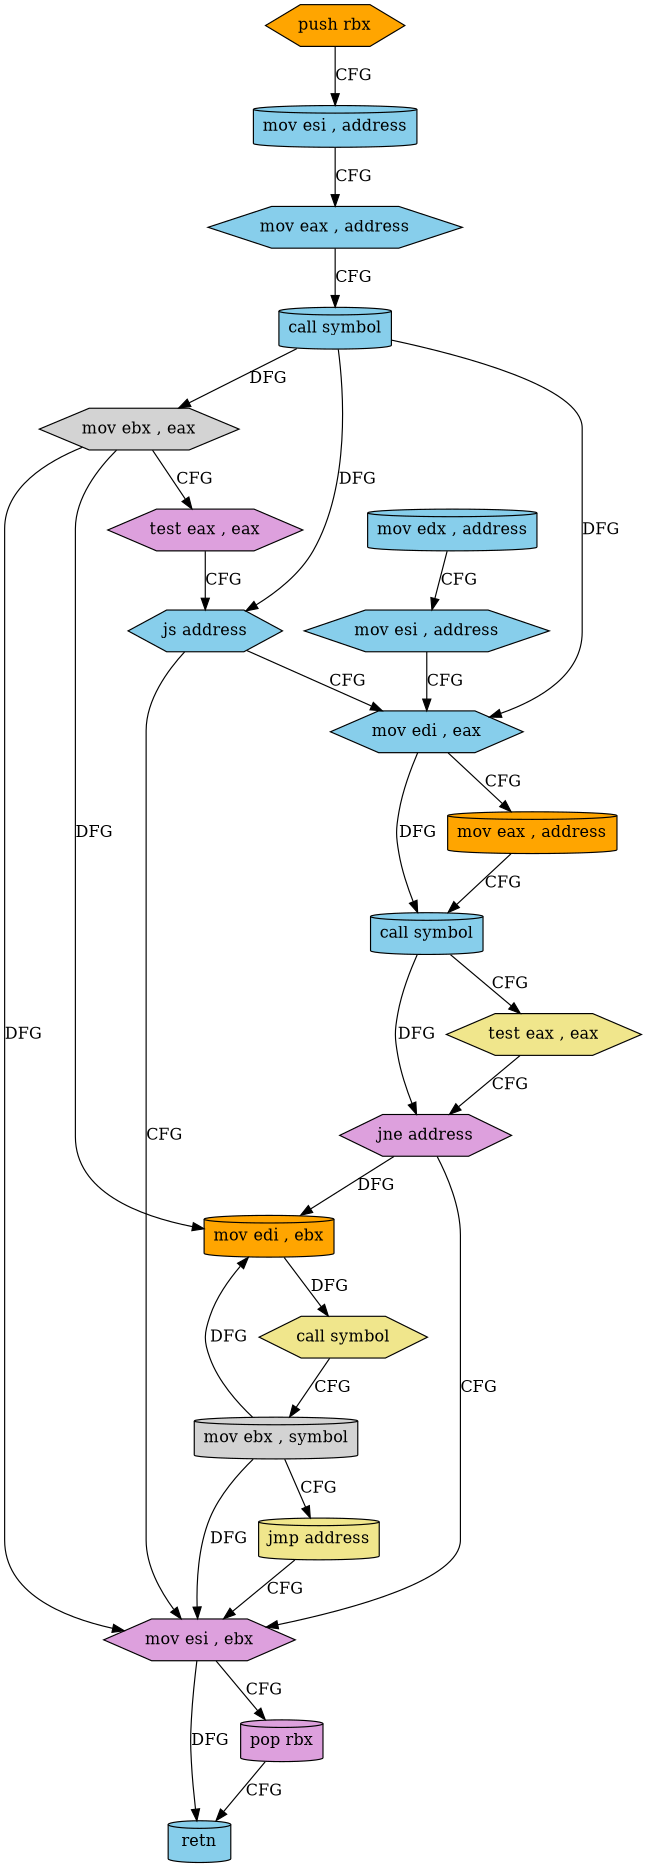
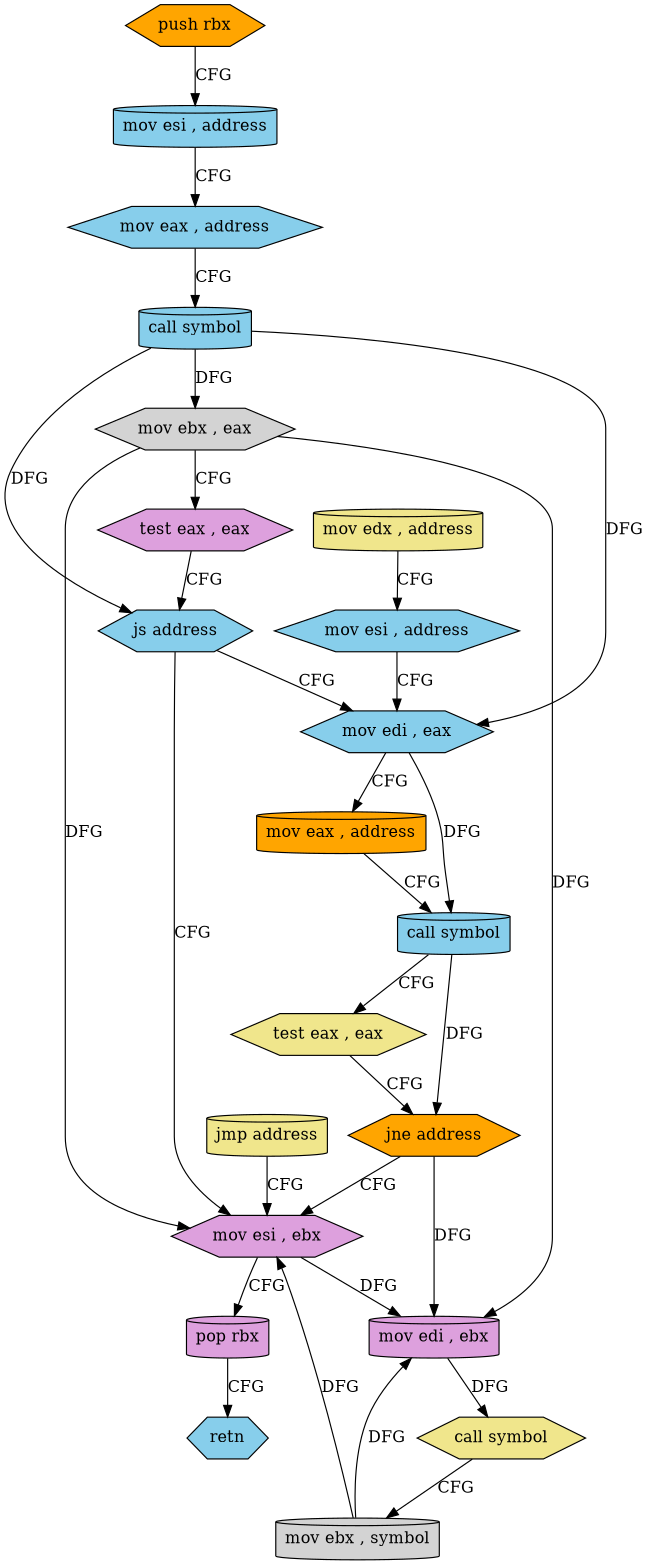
  digraph {
    node [fillcolor=skyblue shape=hexagon style=filled]
    n1 [fillcolor=orange label="push rbx"]
    n2 [label="mov esi , address" shape=cylinder]
    n3 [label="mov eax , address"]
    n4 [label="call symbol" shape=cylinder]
    n5 [fillcolor=lightgrey label="mov ebx , eax"]
    n6 [label="js address"]
    n7 [label="mov edi , eax"]
    n8 [fillcolor=plum label="test eax , eax"]
    n9 [fillcolor=plum label="mov esi , ebx"]
-   n10 [fillcolor=orange label="mov edi , ebx" shape=cylinder]
+   n10 [fillcolor=plum label="mov edi , ebx" shape=cylinder]
    n11 [fillcolor=orange label="mov eax , address" shape=cylinder]
    n12 [label="call symbol" shape=cylinder]
    n13 [fillcolor=plum label="pop rbx" shape=cylinder]
-   n14 [label=retn shape=cylinder]
+   n14 [label=retn]
    n15 [fillcolor=khaki label="call symbol"]
-   n16 [label="mov edx , address" shape=cylinder]
+   n16 [fillcolor=khaki label="mov edx , address" shape=cylinder]
    n17 [label="mov esi , address"]
    n18 [fillcolor=khaki label="test eax , eax"]
-   n19 [fillcolor=plum label="jne address"]
+   n19 [fillcolor=orange label="jne address"]
    n20 [fillcolor=lightgrey label="mov ebx , symbol" shape=cylinder]
    n21 [fillcolor=khaki label="jmp address" shape=cylinder]
    n1 -> n2 [label=CFG]
    n2 -> n3 [label=CFG]
    n3 -> n4 [label=CFG]
    n4 -> n5 [label=DFG]
    n4 -> n6 [label=DFG]
    n4 -> n7 [label=DFG]
    n5 -> n8 [label=CFG]
    n5 -> n9 [label=DFG]
    n5 -> n10 [label=DFG]
    n6 -> n7 [label=CFG]
    n6 -> n9 [label=CFG]
    n7 -> n11 [label=CFG]
    n7 -> n12 [label=DFG]
    n8 -> n6 [label=CFG]
    n9 -> n13 [label=CFG]
-   n9 -> n14 [label=DFG]
+   n9 -> n10 [label=DFG]
    n10 -> n15 [label=DFG]
    n11 -> n12 [label=CFG]
    n12 -> n18 [label=CFG]
    n12 -> n19 [label=DFG]
    n13 -> n14 [label=CFG]
    n15 -> n20 [label=CFG]
    n16 -> n17 [label=CFG]
    n17 -> n7 [label=CFG]
    n18 -> n19 [label=CFG]
    n19 -> n9 [label=CFG]
    n19 -> n10 [label=DFG]
    n20 -> n9 [label=DFG]
    n20 -> n10 [label=DFG]
-   n20 -> n21 [label=CFG]
    n21 -> n9 [label=CFG]
  }
